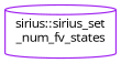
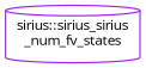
  digraph {
    rankdir=LR
    fontname="Open Sans"
-   n1 [color=purple fillcolor=white fontname="Open Sans" fontsize=10 height=0.2 label="sirius::sirius_set\l_num_fv_states" shape=cylinder style=filled width=0.4]
+   n1 [color=purple fillcolor=white fontname="Open Sans" fontsize=10 height=0.2 label="sirius::sirius_sirius\l_num_fv_states" shape=cylinder style=filled width=0.4]
  }
